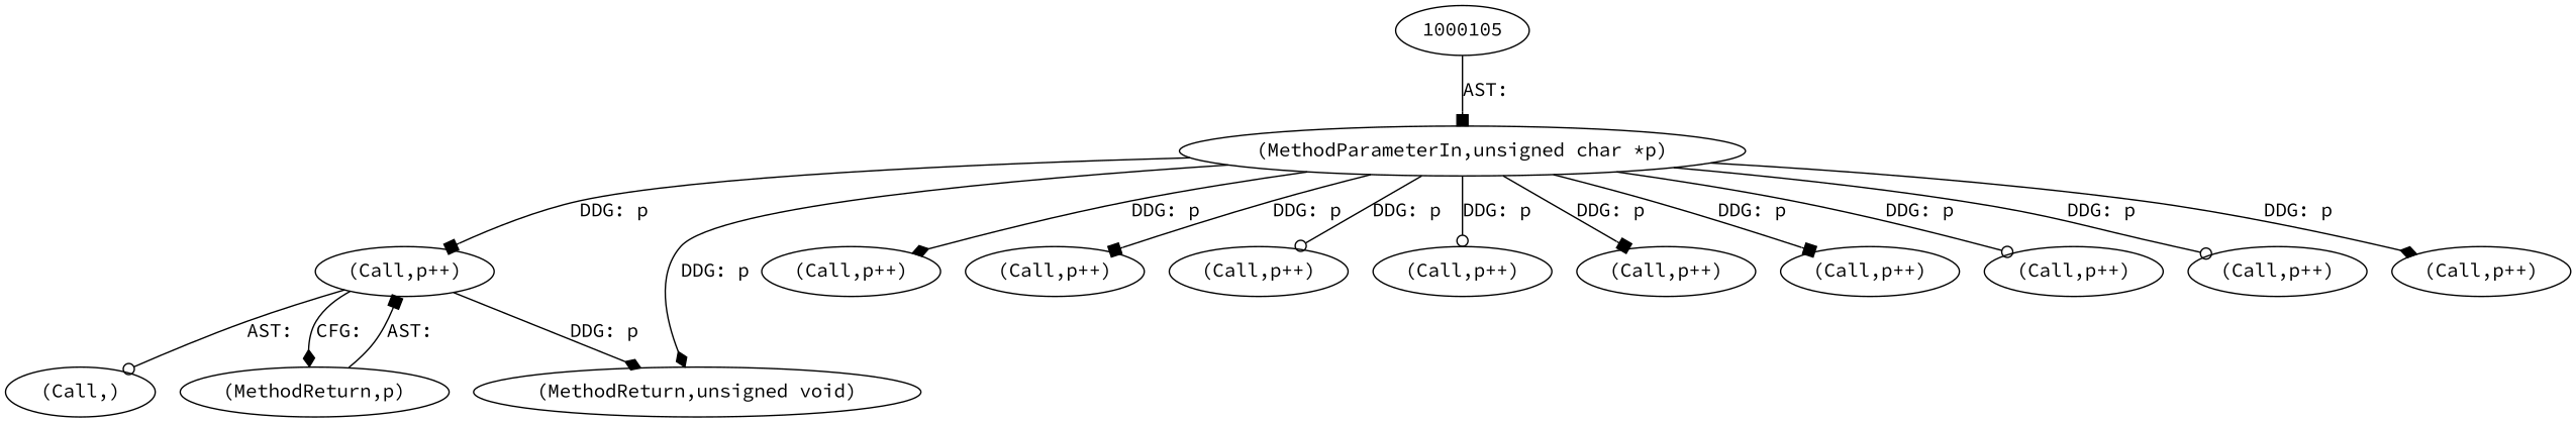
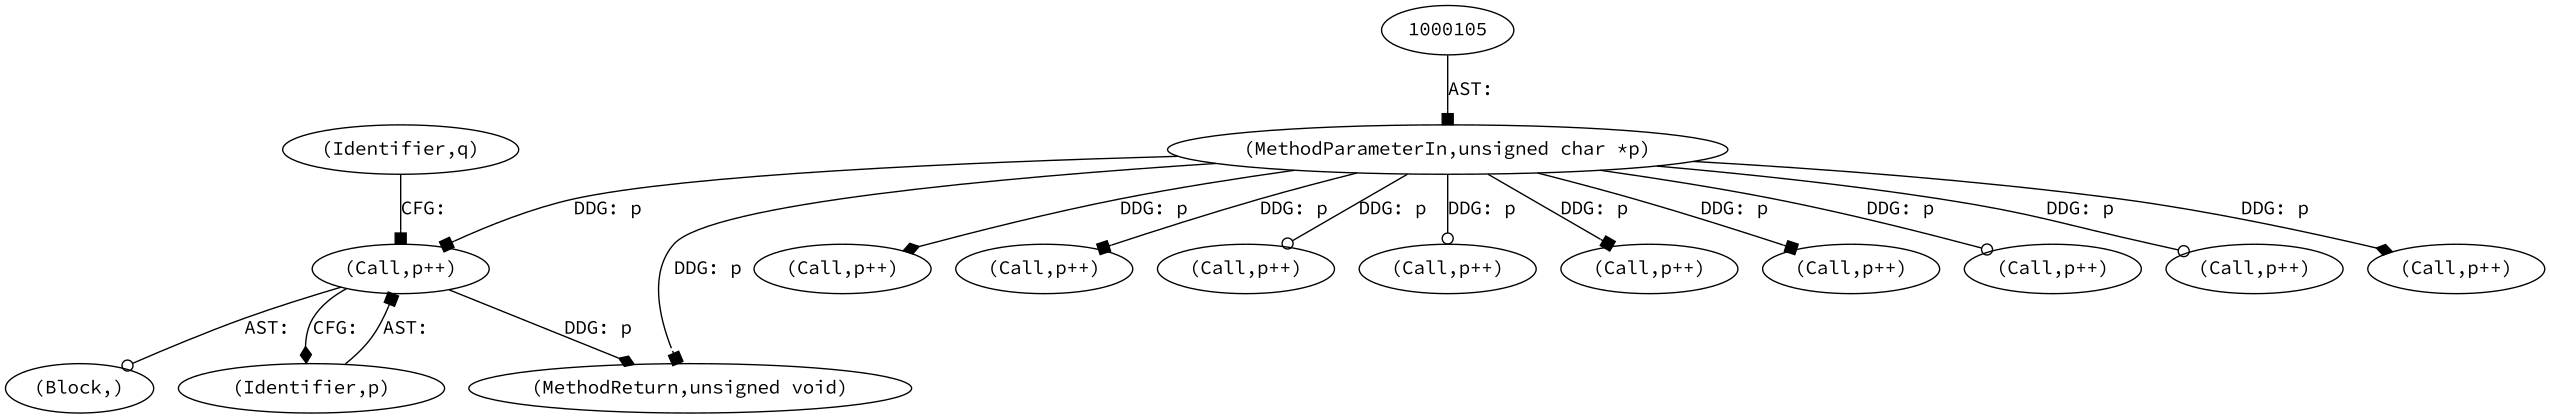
  digraph {
    fontname="Source Code Pro"
    node [fontname="Source Code Pro"]
    edge [arrowhead=box fontname="Source Code Pro"]
    n1 [label="(Call,p++)"]
-   n2 [label="(Call,)"]
-   n3 [label="(MethodReturn,p)"]
+   n2 [label="(Block,)"]
+   n3 [label="(Identifier,p)"]
    n4 [label="(MethodReturn,unsigned void)"]
    n5 [label="(MethodParameterIn,unsigned char *p)"]
    n6 [label="(Call,p++)"]
    n7 [label="(Call,p++)"]
    n8 [label="(Call,p++)"]
    n9 [label="(Call,p++)"]
    n10 [label="(Call,p++)"]
    n11 [label="(Call,p++)"]
    n12 [label="(Call,p++)"]
    n13 [label="(Call,p++)"]
    n14 [label="(Call,p++)"]
    1000105
+   n16 [label="(Identifier,q)"]
    n1 -> n2 [arrowhead=odot label="AST: "]
    n1 -> n3 [arrowhead=diamond label="CFG: "]
    n1 -> n4 [arrowhead=diamond label="DDG: p"]
    n3 -> n1 [label="AST: "]
    n5 -> n1 [label="DDG: p"]
-   n5 -> n4 [arrowhead=diamond label="DDG: p"]
+   n5 -> n4 [label="DDG: p"]
    n5 -> n6 [arrowhead=diamond label="DDG: p"]
    n5 -> n7 [label="DDG: p"]
    n5 -> n8 [arrowhead=odot label="DDG: p"]
    n5 -> n9 [arrowhead=odot label="DDG: p"]
    n5 -> n10 [label="DDG: p"]
    n5 -> n11 [label="DDG: p"]
    n5 -> n12 [arrowhead=odot label="DDG: p"]
    n5 -> n13 [arrowhead=odot label="DDG: p"]
    n5 -> n14 [arrowhead=diamond label="DDG: p"]
    1000105 -> n5 [label="AST: "]
+   n16 -> n1 [label="CFG: "]
  }
